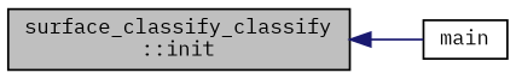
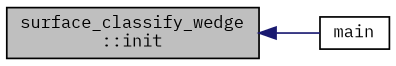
  digraph {
    rankdir=LR
    fontname="IBM Plex Mono"
    node [color=black fontname="IBM Plex Mono" fontsize=10 shape=record style=filled]
-   n1 [fillcolor=grey75 fontcolor=black height=0.2 label="surface_classify_classify\l::init" width=0.4]
+   n1 [fillcolor=grey75 fontcolor=black height=0.2 label="surface_classify_wedge\l::init" width=0.4]
    n2 [fillcolor=white height=0.2 label=main width=0.4]
    n1 -> n2 [color=midnightblue dir=back fontname="IBM Plex Mono" fontsize=10 labelfontname=Helvetica labelfontsize=10 style=solid]
  }
